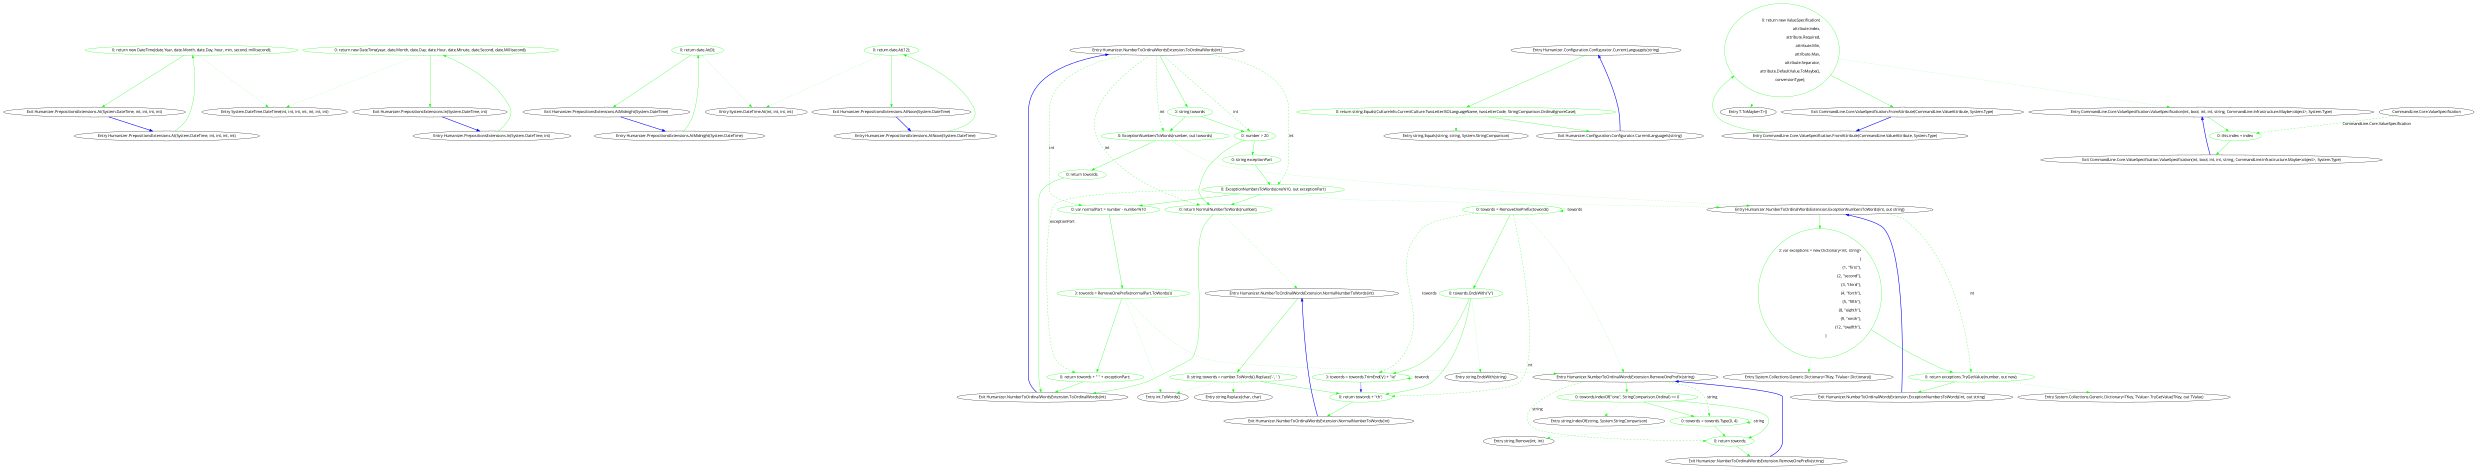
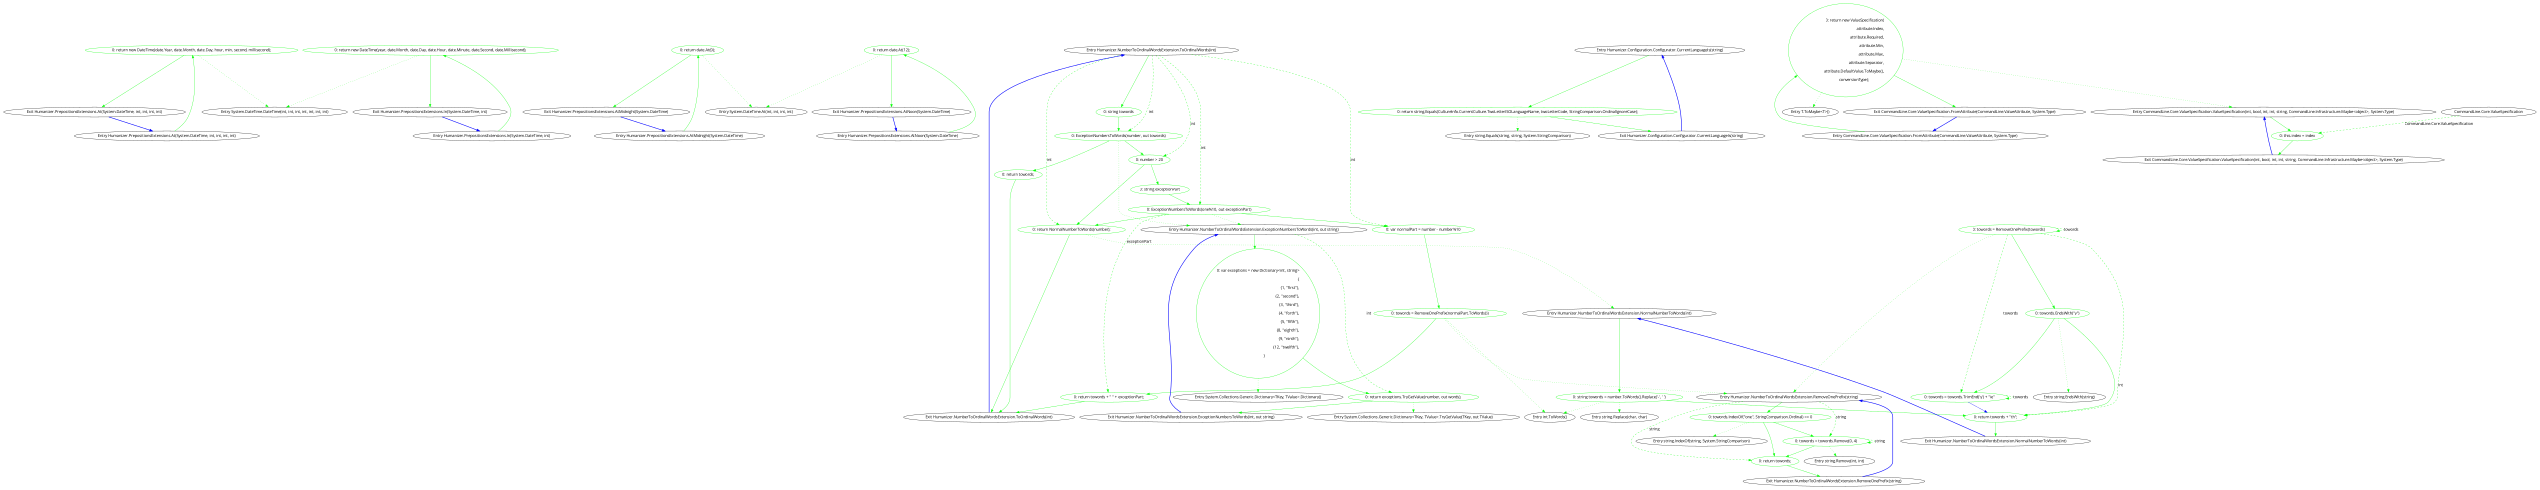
  digraph {
    fontname="Open Sans"
    node [cluster="Humanizer.NumberToOrdinalWordsExtension.ToOrdinalWords(int)" fontname="Open Sans" span="0-0" file="CreatingMethods.cs"]
    edge [color=green fontname="Open Sans" style=solid]
    n1 [cluster="Humanizer.PrepositionsExtensions.At(System.DateTime, int, int, int, int)" color=green community=0 label="0: return new DateTime(date.Year, date.Month, date.Day, hour, min, second, millisecond);" span="7-7" file=""]
    n2 [cluster="Humanizer.PrepositionsExtensions.At(System.DateTime, int, int, int, int)" label="Exit Humanizer.PrepositionsExtensions.At(System.DateTime, int, int, int, int)" span="5-5" file=""]
    n3 [cluster="System.DateTime.DateTime(int, int, int, int, int, int, int)" label="Entry System.DateTime.DateTime(int, int, int, int, int, int, int)" file=""]
    n4 [cluster="Humanizer.PrepositionsExtensions.At(System.DateTime, int, int, int, int)" label="Entry Humanizer.PrepositionsExtensions.At(System.DateTime, int, int, int, int)" span="5-5" file=""]
    n5 [cluster="Humanizer.PrepositionsExtensions.AtMidnight(System.DateTime)" color=green community=0 label="0: return date.At(0);" span="17-17" file=""]
    n6 [cluster="Humanizer.PrepositionsExtensions.AtMidnight(System.DateTime)" label="Exit Humanizer.PrepositionsExtensions.AtMidnight(System.DateTime)" span="15-15" file=""]
    n7 [cluster="System.DateTime.At(int, int, int, int)" label="Entry System.DateTime.At(int, int, int, int)" span="5-5" file=""]
    n8 [cluster="Humanizer.PrepositionsExtensions.AtMidnight(System.DateTime)" label="Entry Humanizer.PrepositionsExtensions.AtMidnight(System.DateTime)" span="15-15" file=""]
    n9 [cluster="Humanizer.PrepositionsExtensions.AtNoon(System.DateTime)" color=green community=0 label="0: return date.At(12);" span="27-27" file=""]
    n10 [cluster="Humanizer.PrepositionsExtensions.AtNoon(System.DateTime)" label="Exit Humanizer.PrepositionsExtensions.AtNoon(System.DateTime)" span="25-25" file=""]
    n11 [cluster="Humanizer.PrepositionsExtensions.AtNoon(System.DateTime)" label="Entry Humanizer.PrepositionsExtensions.AtNoon(System.DateTime)" span="25-25" file=""]
    n12 [cluster="Humanizer.PrepositionsExtensions.In(System.DateTime, int)" color=green community=0 label="0: return new DateTime(year, date.Month, date.Day, date.Hour, date.Minute, date.Second, date.Millisecond);" span="38-38" file=""]
    n13 [cluster="Humanizer.PrepositionsExtensions.In(System.DateTime, int)" label="Exit Humanizer.PrepositionsExtensions.In(System.DateTime, int)" span="36-36" file=""]
    n14 [cluster="Humanizer.PrepositionsExtensions.In(System.DateTime, int)" label="Entry Humanizer.PrepositionsExtensions.In(System.DateTime, int)" span="36-36" file=""]
    n15 [label="Entry Humanizer.NumberToOrdinalWordsExtension.ToOrdinalWords(int)" span="15-15"]
    n16 [color=green community=0 label="0: string towords" span="17-17"]
    n17 [color=green community=0 label="0: ExceptionNumbersToWords(number, out towords)" span="19-19"]
    n18 [color=green community=0 label="0: number > 20" span="23-23"]
    n19 [color=green community=0 label="0: return NormalNumberToWords(number);" span="34-34"]
    n20 [color=green community=0 label="0: ExceptionNumbersToWords(one%10, out exceptionPart)" span="26-26"]
    n21 [color=green community=0 label="0: var normalPart = number - number%10" span="28-28"]
    n22 [color=green community=0 label="0: return towords;" span="20-20"]
    n23 [cluster="Humanizer.NumberToOrdinalWordsExtension.ExceptionNumbersToWords(int, out string)" label="Entry Humanizer.NumberToOrdinalWordsExtension.ExceptionNumbersToWords(int, out string)" span="58-58"]
    n24 [color=green community=0 label="0: string exceptionPart" span="25-25"]
    n25 [label="Exit Humanizer.NumberToOrdinalWordsExtension.ToOrdinalWords(int)" span="15-15"]
    n26 [cluster="Humanizer.NumberToOrdinalWordsExtension.NormalNumberToWords(int)" label="Entry Humanizer.NumberToOrdinalWordsExtension.NormalNumberToWords(int)" span="37-37"]
    n27 [color=green community=0 label="0: return towords + '' '' + exceptionPart;" span="30-30"]
    n28 [color=green community=0 label="0: towords = RemoveOnePrefix(normalPart.ToWords())" span="29-29"]
    n29 [cluster="Humanizer.NumberToOrdinalWordsExtension.ExceptionNumbersToWords(int, out string)" color=green community=0 label="0: var exceptions = new Dictionary<int, string>\r\n            {\r\n                {1, ''first''},\r\n                {2, ''second''},\r\n                {3, ''third''},\r\n                {4, ''forth''},\r\n                {5, ''fifth''},\r\n                {8, ''eighth''},\r\n                {9, ''ninth''},\r\n                {12, ''twelfth''},\r\n            }" span="60-70"]
-   n30 [cluster="Humanizer.NumberToOrdinalWordsExtension.ExceptionNumbersToWords(int, out string)" color=green community=0 label="0: return exceptions.TryGetValue(number, out new);" span="72-72"]
+   n30 [cluster="Humanizer.NumberToOrdinalWordsExtension.ExceptionNumbersToWords(int, out string)" color=green community=0 label="0: return exceptions.TryGetValue(number, out words);" span="72-72"]
    n31 [cluster="Humanizer.NumberToOrdinalWordsExtension.NormalNumberToWords(int)" color=green community=0 label="0: string towords = number.ToWords().Replace('-', ' ')" span="39-39"]
    n32 [cluster="int.ToWords()" label="Entry int.ToWords()" span="16-16"]
    n33 [cluster="Humanizer.NumberToOrdinalWordsExtension.RemoveOnePrefix(string)" label="Entry Humanizer.NumberToOrdinalWordsExtension.RemoveOnePrefix(string)" span="49-49"]
    n34 [cluster="Humanizer.NumberToOrdinalWordsExtension.RemoveOnePrefix(string)" color=green community=0 label="0: towords.IndexOf(''one'', StringComparison.Ordinal) == 0" span="52-52"]
-   n35 [cluster="Humanizer.NumberToOrdinalWordsExtension.RemoveOnePrefix(string)" color=green community=0 label="0: towords = towords.Type(0, 4)" span="53-53"]
+   n35 [cluster="Humanizer.NumberToOrdinalWordsExtension.RemoveOnePrefix(string)" color=green community=0 label="0: towords = towords.Remove(0, 4)" span="53-53"]
    n36 [cluster="Humanizer.NumberToOrdinalWordsExtension.RemoveOnePrefix(string)" color=green community=0 label="0: return towords;" span="55-55"]
    n37 [cluster="System.Collections.Generic.Dictionary<TKey, TValue>.Dictionary()" label="Entry System.Collections.Generic.Dictionary<TKey, TValue>.Dictionary()"]
    n38 [cluster="string.Replace(char, char)" label="Entry string.Replace(char, char)"]
    n39 [cluster="System.Collections.Generic.Dictionary<TKey, TValue>.TryGetValue(TKey, out TValue)" label="Entry System.Collections.Generic.Dictionary<TKey, TValue>.TryGetValue(TKey, out TValue)"]
    n40 [cluster="string.EndsWith(string)" label="Entry string.EndsWith(string)"]
    n41 [cluster="Humanizer.NumberToOrdinalWordsExtension.ExceptionNumbersToWords(int, out string)" label="Exit Humanizer.NumberToOrdinalWordsExtension.ExceptionNumbersToWords(int, out string)" span="58-58"]
    n42 [cluster="string.Remove(int, int)" label="Entry string.Remove(int, int)"]
    n43 [cluster="string.IndexOf(string, System.StringComparison)" label="Entry string.IndexOf(string, System.StringComparison)"]
    n44 [cluster="Humanizer.NumberToOrdinalWordsExtension.RemoveOnePrefix(string)" label="Exit Humanizer.NumberToOrdinalWordsExtension.RemoveOnePrefix(string)" span="49-49"]
    n45 [cluster="Humanizer.NumberToOrdinalWordsExtension.NormalNumberToWords(int)" color=green community=0 label="0: return towords + ''th'';" span="46-46"]
    n46 [cluster="Humanizer.NumberToOrdinalWordsExtension.NormalNumberToWords(int)" color=green community=0 label="0: towords = RemoveOnePrefix(towords)" span="41-41"]
    n47 [cluster="Humanizer.NumberToOrdinalWordsExtension.NormalNumberToWords(int)" color=green community=0 label="0: towords.EndsWith(''y'')" span="43-43"]
    n48 [cluster="Humanizer.NumberToOrdinalWordsExtension.NormalNumberToWords(int)" color=green community=0 label="0: towords = towords.TrimEnd('y') + ''ie''" span="44-44"]
    n49 [cluster="Humanizer.NumberToOrdinalWordsExtension.NormalNumberToWords(int)" label="Exit Humanizer.NumberToOrdinalWordsExtension.NormalNumberToWords(int)" span="37-37"]
    n50 [cluster="Humanizer.Configuration.Configurator.CurrentLanguageIs(string)" file="DateHumanizeExtensions.cs" label="Entry Humanizer.Configuration.Configurator.CurrentLanguageIs(string)" span="33-33"]
    n51 [cluster="Humanizer.Configuration.Configurator.CurrentLanguageIs(string)" color=green community=0 file="DateHumanizeExtensions.cs" label="0: return string.Equals(CultureInfo.CurrentCulture.TwoLetterISOLanguageName, twoLetterCode, StringComparison.OrdinalIgnoreCase);" span="35-35"]
    n52 [cluster="Humanizer.Configuration.Configurator.CurrentLanguageIs(string)" file="DateHumanizeExtensions.cs" label="Exit Humanizer.Configuration.Configurator.CurrentLanguageIs(string)" span="33-33"]
    n53 [cluster="string.Equals(string, string, System.StringComparison)" file="DateHumanizeExtensions.cs" label="Entry string.Equals(string, string, System.StringComparison)"]
    n54 [cluster="T.ToMaybe<T>()" file="DateHumanizeTests.cs" label="Entry T.ToMaybe<T>()" span="82-82"]
    n55 [cluster="CommandLine.Core.ValueSpecification.ValueSpecification(int, bool, int, int, string, CommandLine.Infrastructure.Maybe<object>, System.Type)" file="DateHumanizeTests.cs" label="Entry CommandLine.Core.ValueSpecification.ValueSpecification(int, bool, int, int, string, CommandLine.Infrastructure.Maybe<object>, System.Type)" span="11-11"]
    n56 [cluster="CommandLine.Core.ValueSpecification.ValueSpecification(int, bool, int, int, string, CommandLine.Infrastructure.Maybe<object>, System.Type)" color=green community=0 file="DateHumanizeTests.cs" label="0: this.index = index" span="14-14"]
    n57 [cluster="CommandLine.Core.ValueSpecification.ValueSpecification(int, bool, int, int, string, CommandLine.Infrastructure.Maybe<object>, System.Type)" file="DateHumanizeTests.cs" label="Exit CommandLine.Core.ValueSpecification.ValueSpecification(int, bool, int, int, string, CommandLine.Infrastructure.Maybe<object>, System.Type)" span="11-11"]
    n58 [cluster="CommandLine.Core.ValueSpecification.FromAttribute(CommandLine.ValueAttribute, System.Type)" file="DateHumanizeTests.cs" label="Entry CommandLine.Core.ValueSpecification.FromAttribute(CommandLine.ValueAttribute, System.Type)" span="17-17"]
    n59 [cluster="CommandLine.Core.ValueSpecification.FromAttribute(CommandLine.ValueAttribute, System.Type)" color=green community=0 file="DateHumanizeTests.cs" label="0: return new ValueSpecification(\r\n                attribute.Index,\r\n                attribute.Required,\r\n                attribute.Min,\r\n                attribute.Max,\r\n                attribute.Separator,\r\n                attribute.DefaultValue.ToMaybe(),\r\n                conversionType);" span="19-26"]
    n60 [cluster="CommandLine.Core.ValueSpecification.FromAttribute(CommandLine.ValueAttribute, System.Type)" file="DateHumanizeTests.cs" label="Exit CommandLine.Core.ValueSpecification.FromAttribute(CommandLine.ValueAttribute, System.Type)" span="17-17"]
    n61 [file="DateHumanizeTests.cs" label="CommandLine.Core.ValueSpecification" cluster="" span=""]
    n1 -> n2
    n1 -> n3 [style=dotted]
    n2 -> n4 [color=blue style=bold]
    n4 -> n1
    n5 -> n6
    n5 -> n7 [style=dotted]
    n6 -> n8 [color=blue style=bold]
    n8 -> n5
    n9 -> n7 [style=dotted]
    n9 -> n10
    n10 -> n11 [color=blue style=bold]
    n11 -> n9
    n12 -> n3 [style=dotted]
    n12 -> n13
    n13 -> n14 [color=blue style=bold]
    n14 -> n12
    n15 -> n16
    n15 -> n17 [label=int style=dashed]
    n15 -> n18 [label=int style=dashed]
    n15 -> n19 [label=int style=dashed]
    n15 -> n20 [label=int style=dashed]
    n15 -> n21 [label=int style=dashed]
    n16 -> n17
-   n16 -> n18
+   n17 -> n18
    n17 -> n22
    n17 -> n23 [style=dotted]
    n18 -> n19
    n18 -> n24
    n19 -> n25
    n19 -> n26 [style=dotted]
    n20 -> n19
    n20 -> n21
    n20 -> n23 [style=dotted]
    n20 -> n27 [label=exceptionPart style=dashed]
    n21 -> n28
    n22 -> n25
    n23 -> n29
    n23 -> n30 [label=int style=dashed]
    n24 -> n20
    n25 -> n15 [color=blue style=bold]
    n26 -> n31
    n27 -> n25
    n28 -> n27
    n28 -> n32 [style=dotted]
    n28 -> n33 [style=dotted]
    n29 -> n30
    n29 -> n37 [style=dotted]
    n30 -> n39 [style=dotted]
    n30 -> n41
    n31 -> n32 [style=dotted]
    n31 -> n38 [style=dotted]
    n31 -> n45
    n33 -> n34
    n33 -> n35 [label=string style=dashed]
    n33 -> n36 [label=string style=dashed]
    n34 -> n35
    n34 -> n36
    n34 -> n43 [style=dotted]
    n35 -> n35 [label=string style=dashed]
    n35 -> n36
    n35 -> n42 [style=dotted]
    n36 -> n44
    n41 -> n23 [color=blue style=bold]
    n44 -> n33 [color=blue style=bold]
    n45 -> n49
    n46 -> n33 [style=dotted]
    n46 -> n45 [label=int style=dashed]
    n46 -> n46 [label=towords style=dashed]
    n46 -> n47
    n46 -> n48 [label=towords style=dashed]
    n47 -> n40 [style=dotted]
    n47 -> n45
    n47 -> n48
    n48 -> n45 [color=blue]
    n48 -> n48 [label=towords style=dashed]
    n49 -> n26 [color=blue style=bold]
    n50 -> n51
    n51 -> n52
    n51 -> n53 [style=dotted]
    n52 -> n50 [color=blue style=bold]
    n55 -> n56
    n56 -> n57
    n57 -> n55 [color=blue style=bold]
    n58 -> n59
    n59 -> n54 [style=dotted]
    n59 -> n55 [style=dotted]
    n59 -> n60
    n60 -> n58 [color=blue style=bold]
    n61 -> n56 [label="CommandLine.Core.ValueSpecification" style=dashed]
  }
